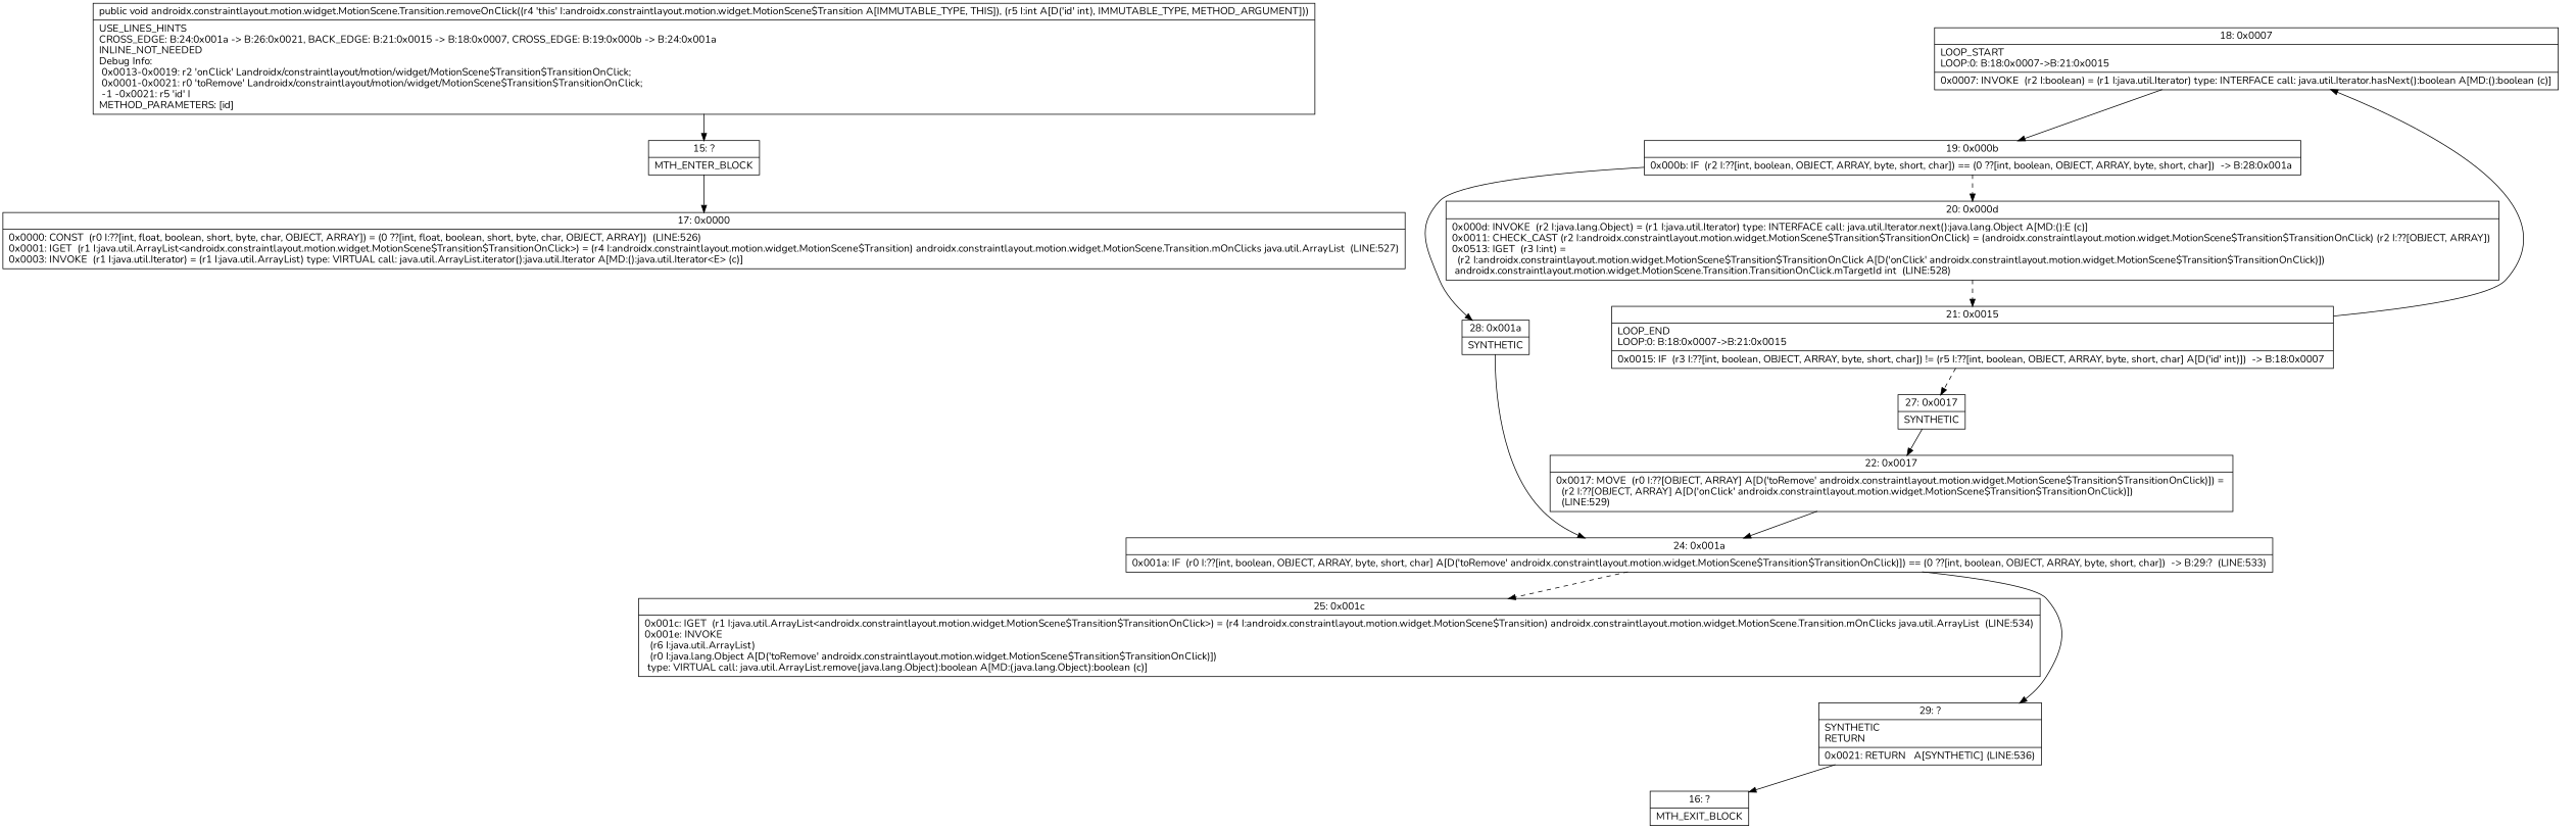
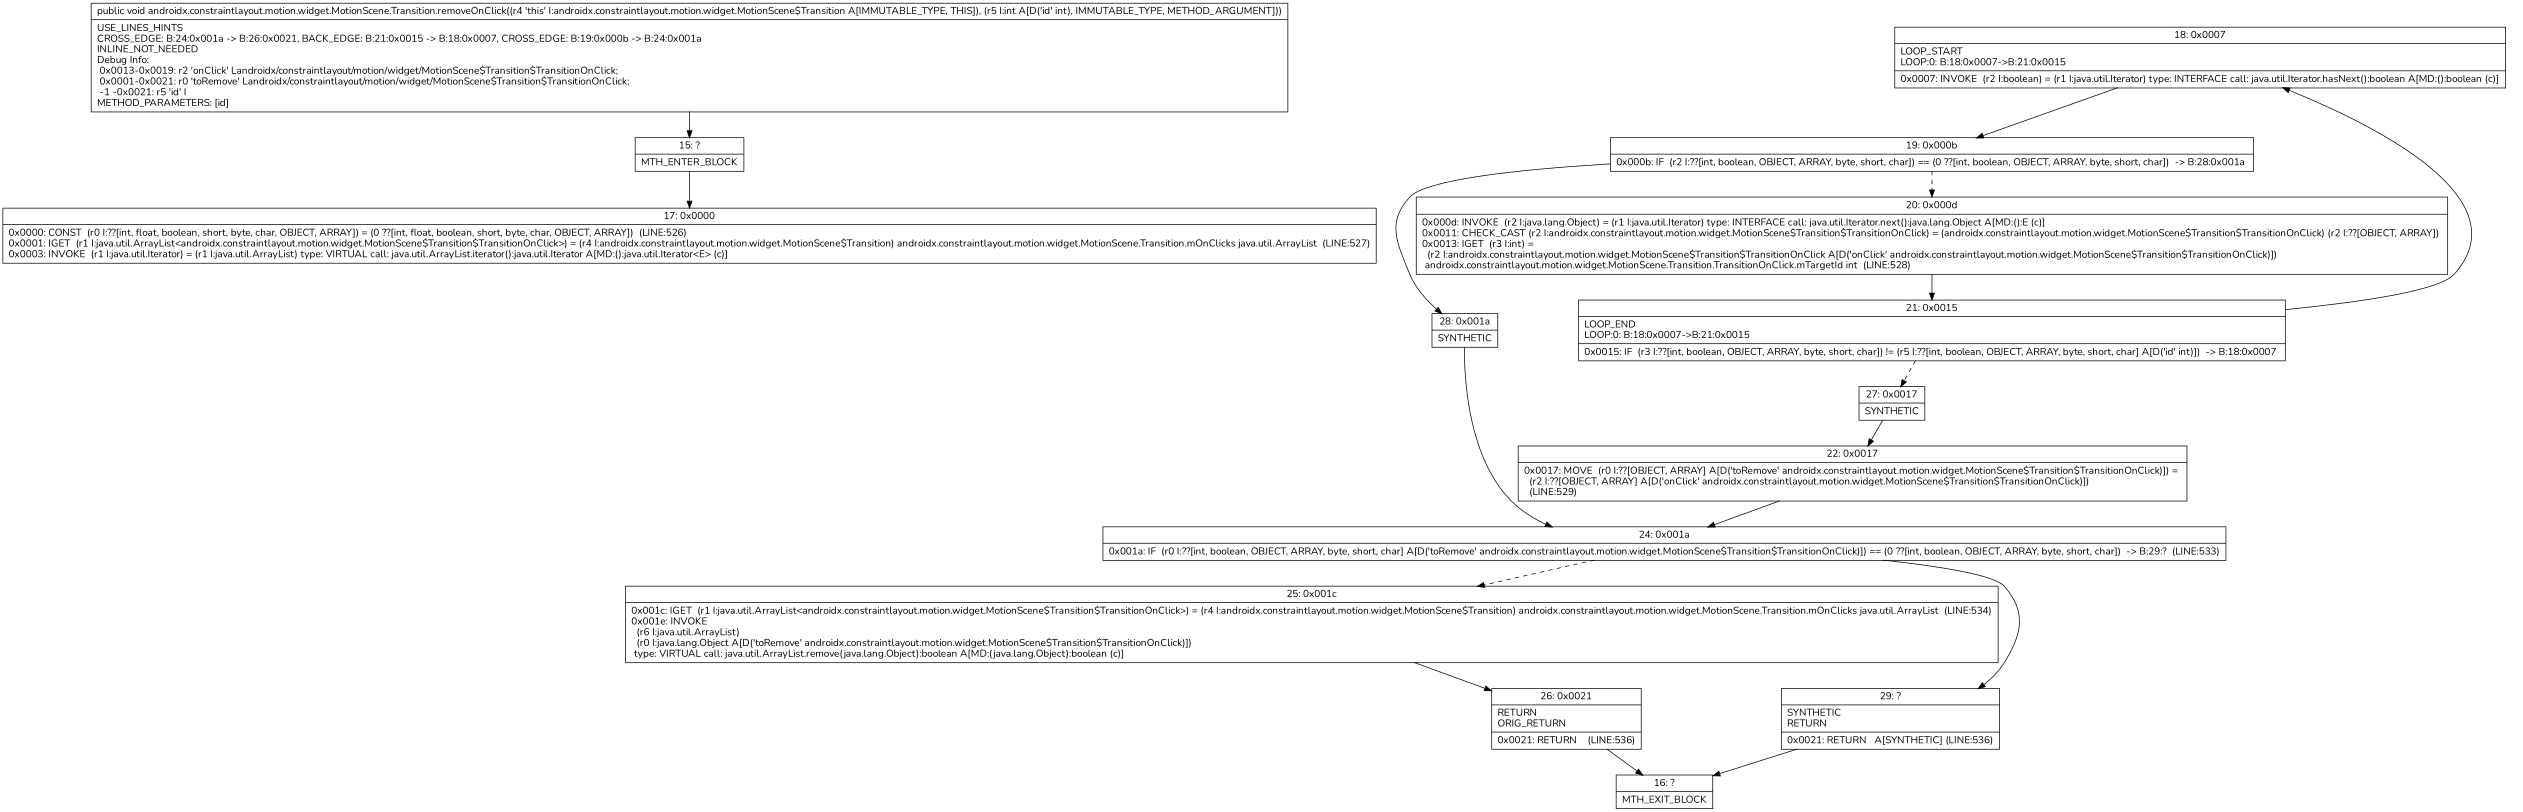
  digraph {
    fontname=Nunito
    node [fontname=Nunito shape=record]
    edge [fontname=Nunito]
    n1 [label="{15\:\ ?|MTH_ENTER_BLOCK\l}"]
    n2 [label="{17\:\ 0x0000|0x0000: CONST  (r0 I:??[int, float, boolean, short, byte, char, OBJECT, ARRAY]) = (0 ??[int, float, boolean, short, byte, char, OBJECT, ARRAY])  (LINE:526)\l0x0001: IGET  (r1 I:java.util.ArrayList\<androidx.constraintlayout.motion.widget.MotionScene$Transition$TransitionOnClick\>) = (r4 I:androidx.constraintlayout.motion.widget.MotionScene$Transition) androidx.constraintlayout.motion.widget.MotionScene.Transition.mOnClicks java.util.ArrayList  (LINE:527)\l0x0003: INVOKE  (r1 I:java.util.Iterator) = (r1 I:java.util.ArrayList) type: VIRTUAL call: java.util.ArrayList.iterator():java.util.Iterator A[MD:():java.util.Iterator\<E\> (c)]\l}"]
    n3 [label="{18\:\ 0x0007|LOOP_START\lLOOP:0: B:18:0x0007\-\>B:21:0x0015\l|0x0007: INVOKE  (r2 I:boolean) = (r1 I:java.util.Iterator) type: INTERFACE call: java.util.Iterator.hasNext():boolean A[MD:():boolean (c)]\l}"]
    n4 [label="{19\:\ 0x000b|0x000b: IF  (r2 I:??[int, boolean, OBJECT, ARRAY, byte, short, char]) == (0 ??[int, boolean, OBJECT, ARRAY, byte, short, char])  \-\> B:28:0x001a \l}"]
-   n5 [label="{20\:\ 0x000d|0x000d: INVOKE  (r2 I:java.lang.Object) = (r1 I:java.util.Iterator) type: INTERFACE call: java.util.Iterator.next():java.lang.Object A[MD:():E (c)]\l0x0011: CHECK_CAST (r2 I:androidx.constraintlayout.motion.widget.MotionScene$Transition$TransitionOnClick) = (androidx.constraintlayout.motion.widget.MotionScene$Transition$TransitionOnClick) (r2 I:??[OBJECT, ARRAY]) \l0x0513: IGET  (r3 I:int) = \l  (r2 I:androidx.constraintlayout.motion.widget.MotionScene$Transition$TransitionOnClick A[D('onClick' androidx.constraintlayout.motion.widget.MotionScene$Transition$TransitionOnClick)])\l androidx.constraintlayout.motion.widget.MotionScene.Transition.TransitionOnClick.mTargetId int  (LINE:528)\l}"]
+   n5 [label="{20\:\ 0x000d|0x000d: INVOKE  (r2 I:java.lang.Object) = (r1 I:java.util.Iterator) type: INTERFACE call: java.util.Iterator.next():java.lang.Object A[MD:():E (c)]\l0x0011: CHECK_CAST (r2 I:androidx.constraintlayout.motion.widget.MotionScene$Transition$TransitionOnClick) = (androidx.constraintlayout.motion.widget.MotionScene$Transition$TransitionOnClick) (r2 I:??[OBJECT, ARRAY]) \l0x0013: IGET  (r3 I:int) = \l  (r2 I:androidx.constraintlayout.motion.widget.MotionScene$Transition$TransitionOnClick A[D('onClick' androidx.constraintlayout.motion.widget.MotionScene$Transition$TransitionOnClick)])\l androidx.constraintlayout.motion.widget.MotionScene.Transition.TransitionOnClick.mTargetId int  (LINE:528)\l}"]
    n6 [label="{28\:\ 0x001a|SYNTHETIC\l}"]
    n7 [label="{21\:\ 0x0015|LOOP_END\lLOOP:0: B:18:0x0007\-\>B:21:0x0015\l|0x0015: IF  (r3 I:??[int, boolean, OBJECT, ARRAY, byte, short, char]) != (r5 I:??[int, boolean, OBJECT, ARRAY, byte, short, char] A[D('id' int)])  \-\> B:18:0x0007 \l}"]
    n8 [label="{24\:\ 0x001a|0x001a: IF  (r0 I:??[int, boolean, OBJECT, ARRAY, byte, short, char] A[D('toRemove' androidx.constraintlayout.motion.widget.MotionScene$Transition$TransitionOnClick)]) == (0 ??[int, boolean, OBJECT, ARRAY, byte, short, char])  \-\> B:29:?  (LINE:533)\l}"]
    n9 [label="{27\:\ 0x0017|SYNTHETIC\l}"]
    n10 [label="{22\:\ 0x0017|0x0017: MOVE  (r0 I:??[OBJECT, ARRAY] A[D('toRemove' androidx.constraintlayout.motion.widget.MotionScene$Transition$TransitionOnClick)]) = \l  (r2 I:??[OBJECT, ARRAY] A[D('onClick' androidx.constraintlayout.motion.widget.MotionScene$Transition$TransitionOnClick)])\l  (LINE:529)\l}"]
    n11 [label="{25\:\ 0x001c|0x001c: IGET  (r1 I:java.util.ArrayList\<androidx.constraintlayout.motion.widget.MotionScene$Transition$TransitionOnClick\>) = (r4 I:androidx.constraintlayout.motion.widget.MotionScene$Transition) androidx.constraintlayout.motion.widget.MotionScene.Transition.mOnClicks java.util.ArrayList  (LINE:534)\l0x001e: INVOKE  \l  (r6 I:java.util.ArrayList)\l  (r0 I:java.lang.Object A[D('toRemove' androidx.constraintlayout.motion.widget.MotionScene$Transition$TransitionOnClick)])\l type: VIRTUAL call: java.util.ArrayList.remove(java.lang.Object):boolean A[MD:(java.lang.Object):boolean (c)]\l}"]
    n12 [label="{29\:\ ?|SYNTHETIC\lRETURN\l|0x0021: RETURN   A[SYNTHETIC] (LINE:536)\l}"]
+   n13 [label="{26\:\ 0x0021|RETURN\lORIG_RETURN\l|0x0021: RETURN    (LINE:536)\l}"]
    n14 [label="{16\:\ ?|MTH_EXIT_BLOCK\l}"]
    n15 [label="{public void androidx.constraintlayout.motion.widget.MotionScene.Transition.removeOnClick((r4 'this' I:androidx.constraintlayout.motion.widget.MotionScene$Transition A[IMMUTABLE_TYPE, THIS]), (r5 I:int A[D('id' int), IMMUTABLE_TYPE, METHOD_ARGUMENT]))  | USE_LINES_HINTS\lCROSS_EDGE: B:24:0x001a \-\> B:26:0x0021, BACK_EDGE: B:21:0x0015 \-\> B:18:0x0007, CROSS_EDGE: B:19:0x000b \-\> B:24:0x001a\lINLINE_NOT_NEEDED\lDebug Info:\l  0x0013\-0x0019: r2 'onClick' Landroidx\/constraintlayout\/motion\/widget\/MotionScene$Transition$TransitionOnClick;\l  0x0001\-0x0021: r0 'toRemove' Landroidx\/constraintlayout\/motion\/widget\/MotionScene$Transition$TransitionOnClick;\l  \-1 \-0x0021: r5 'id' I\lMETHOD_PARAMETERS: [id]\l}"]
    n1 -> n2
    n3 -> n4
    n4 -> n5 [style=dashed]
    n4 -> n6
-   n5 -> n7 [style=dashed]
+   n5 -> n7
    n6 -> n8
    n7 -> n3
    n7 -> n9 [style=dashed]
    n8 -> n11 [style=dashed]
    n8 -> n12
    n9 -> n10
    n10 -> n8
+   n11 -> n13
    n12 -> n14
+   n13 -> n14
    n15 -> n1
  }
